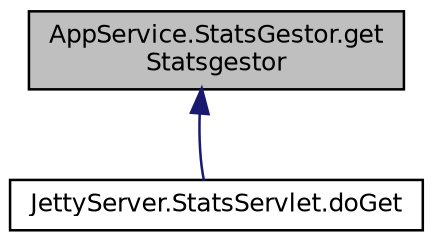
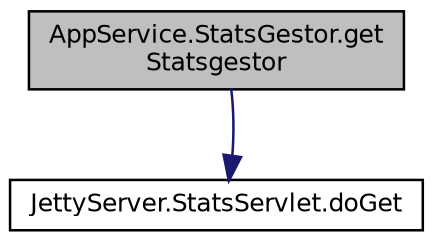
  digraph {
    rankdir=TB
    node [color=black fontname=Helvetica fontsize=10 shape=record style=filled]
    n1 [fillcolor=grey75 fontcolor=black height=0.2 label="AppService.StatsGestor.get\lStatsgestor" width=0.4]
    n2 [fillcolor=white height=0.2 label="JettyServer.StatsServlet.doGet" width=0.4]
-   n1 -> n2 [color=midnightblue dir=back fontname=Helvetica fontsize=10 labelfontname=Helvetica labelfontsize=10 style=solid]
+   n2 -> n1 [color=midnightblue dir=back fontname=Helvetica fontsize=10 labelfontname=Helvetica labelfontsize=10 style=solid]
  }
